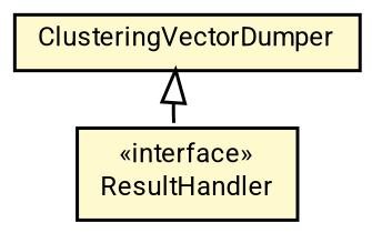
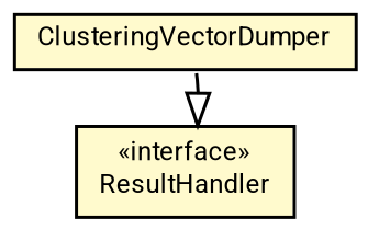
  digraph {
    nodesep=0.15
    rankdir=TB
    ranksep=0.25
    node [fontcolor=black fontname=Roboto fontsize=8 margin=0 shape=plaintext]
    n1 [height=0 label=<<table title="de.lmu.ifi.dbs.elki.result.ClusteringVectorDumper" border="0" cellborder="1" cellspacing="0" cellpadding="2" bgcolor="lemonChiffon" href="ClusteringVectorDumper.html" target="_parent"> 		<tr><td><table border="0" cellspacing="0" cellpadding="1"> 		<tr><td align="center" balign="center"> <font face="Roboto">ClusteringVectorDumper</font> </td></tr> 		</table></td></tr> 		</table>> width=0]
    n2 [height=0 label=<<table title="de.lmu.ifi.dbs.elki.result.ResultHandler" border="0" cellborder="1" cellspacing="0" cellpadding="2" bgcolor="LemonChiffon" href="ResultHandler.html" target="_parent"> 		<tr><td><table border="0" cellspacing="0" cellpadding="1"> 		<tr><td align="center" balign="center"> &#171;interface&#187; </td></tr> 		<tr><td align="center" balign="center"> <font face="Roboto">ResultHandler</font> </td></tr> 		</table></td></tr> 		</table>> width=0]
-   n1 -> n2 [arrowtail=empty color=black dir=back fontname=Roboto fontsize=7 labelfontname=Roboto labelfontsize=7 style=dashed weight=9]
+   n2 -> n1 [arrowtail=empty color=black dir=back fontname=Roboto fontsize=7 labelfontname=Roboto labelfontsize=7 style=dashed weight=9]
  }
